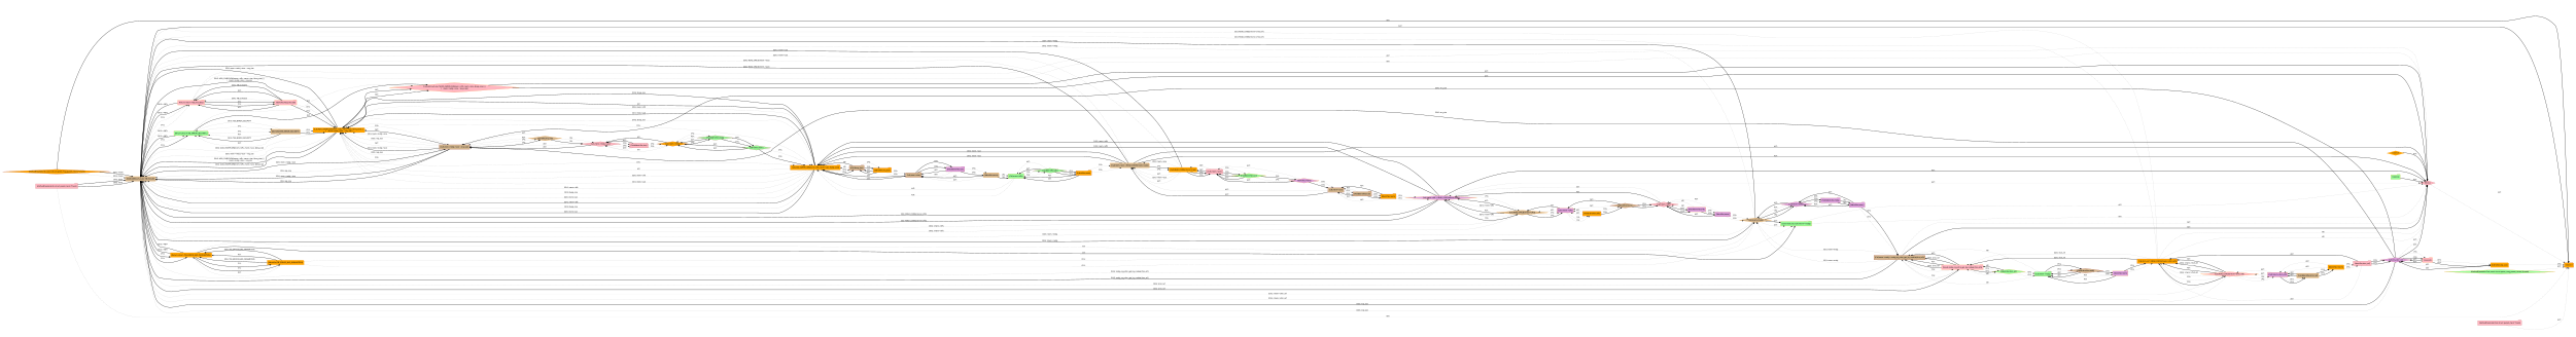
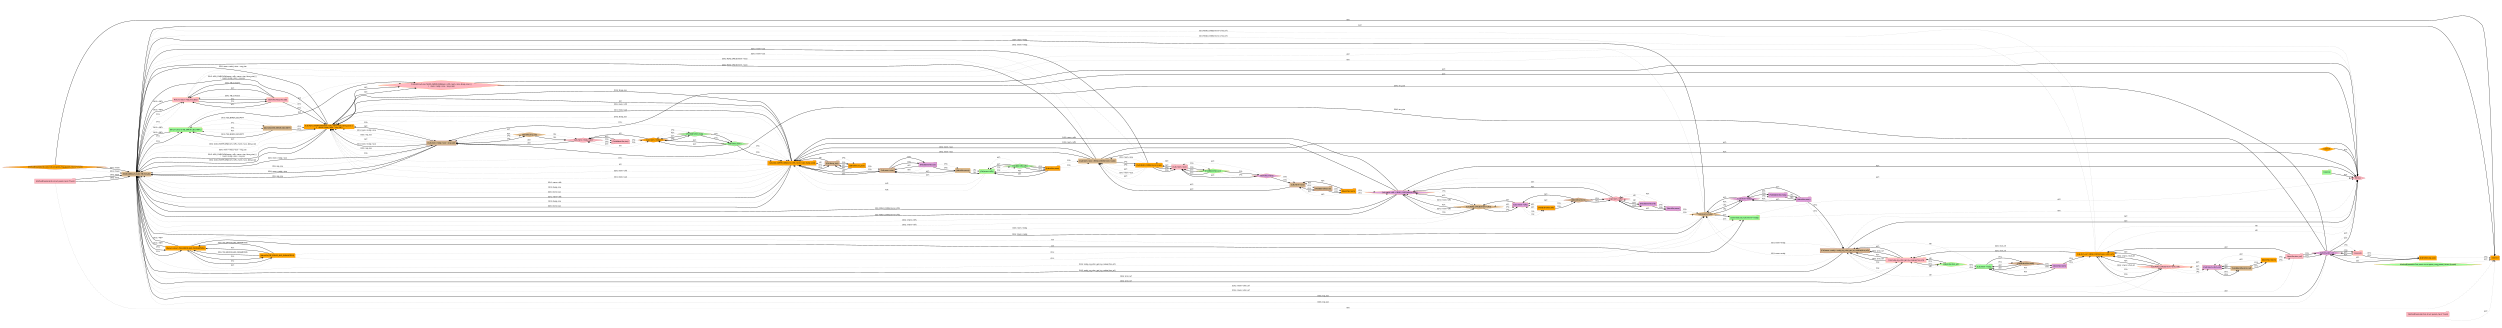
  digraph {
    fontname="Noto Sans"
    rankdir=LR
    node [color=brown fillcolor=tan fontname="Noto Sans" shape=note style=filled]
    edge [fontname="Noto Sans" style=dotted]
    n1 [color=darkorange label="(MethodReturn,static TEE_Result)"]
    n2 [color=darkorange fillcolor=palegreen label="(Return,return TEE_ERROR_SECURITY;)"]
    n3 [color=darkorange fillcolor=lightpink label="(Return,return TEE_SUCCESS;)" shape=folder]
    n4 [color=darkorange fillcolor=orange label="(Return,return TEE_ERROR_BAD_PARAMETERS;)"]
    1000101 [fillcolor=orange]
    n6 [color=darkorange fillcolor=lightpink label="(ControlStructure,if (ADD_OVERFLOW(mem->offs, mem->size, &req_size) ||\n\t    mem->mobj->size < req_size))" shape=diamond]
    n7 [color=darkorange label="(Identifier,TEE_ERROR_SECURITY)"]
    n8 [fillcolor=lightpink label="(Block,)" shape=diamond]
    n9 [color=darkorange fillcolor=lightpink label="(Identifier,TEE_SUCCESS)" shape=folder]
    n10 [color=darkorange fillcolor=palegreen label="(ControlStructure,if (!mem->mobj))" shape=folder]
    n11 [color=darkorange fillcolor=orange label="(Identifier,TEE_ERROR_BAD_PARAMETERS)"]
    n12 [fillcolor=orange label="(MethodParameterIn,const struct optee_msg_param_rmem *rmem)" shape=diamond]
    n13 [color=darkorange fillcolor=palegreen label="(MethodParameterOut,const struct optee_msg_param_rmem *rmem)" shape=diamond]
    n14 [color=darkorange label="(Call,READ_ONCE(rmem->offs))" shape=diamond]
    n15 [color=darkorange fillcolor=plum label="(Call,mem->offs = READ_ONCE(rmem->offs))" shape=diamond]
    n16 [color=darkorange fillcolor=plum label="(Call,rmem->offs)"]
    n17 [fillcolor=orange label="(Call,ADD_OVERFLOW(mem->offs, mem->size, &req_size))" shape=folder]
    n18 [fillcolor=orange label="(FieldIdentifier,offs)"]
    n19 [label="(Call,&req_size)" shape=folder]
    n20 [color=darkorange fillcolor=orange label="(Call,ADD_OVERFLOW(mem->offs, mem->size, &req_size) ||\n\t    mem->mobj->size < req_size)"]
    n21 [fillcolor=lightpink label="(Call,mem->offs)" shape=diamond]
    n22 [color=darkorange fillcolor=plum label="(FieldIdentifier,offs)"]
    n23 [fillcolor=plum label="(Identifier,mem)"]
    n24 [color=darkorange label="(Call,!mem->mobj)" shape=diamond]
    n25 [fillcolor=plum label="(Call,mem->mobj)" shape=diamond]
    n26 [label="(Identifier,rmem)" shape=diamond]
    n27 [color=darkorange fillcolor=orange label="(Call,READ_ONCE(rmem->size))"]
    n28 [color=darkorange label="(Call,mem->size = READ_ONCE(rmem->size))"]
    n29 [fillcolor=lightpink label="(Call,rmem->size)"]
    n30 [color=darkorange fillcolor=palegreen label="(FieldIdentifier,size)" shape=diamond]
    n31 [label="(Call,mem->size)"]
    n32 [label="(FieldIdentifier,size)" shape=folder]
    n33 [fillcolor=orange label="(Identifier,mem)" shape=folder]
    n34 [color=darkorange fillcolor=plum label="(Identifier,rmem)" shape=diamond]
    n35 [color=darkorange fillcolor=palegreen label="(Call,mem->offs)" shape=folder]
    n36 [fillcolor=palegreen label="(FieldIdentifier,offs)" shape=diamond]
    n37 [fillcolor=orange label="(Identifier,mem)" shape=folder]
    n38 [label="(Call,mem->size)" shape=folder]
    n39 [fillcolor=plum label="(FieldIdentifier,size)" shape=folder]
    n40 [color=darkorange label="(Identifier,mem)"]
    n41 [fillcolor=orange label="(Identifier,req_size)" shape=folder]
    n42 [label="(Call,mem->mobj->size < req_size)"]
    n43 [color=darkorange label="(Identifier,req_size)" shape=diamond]
    n44 [fillcolor=palegreen label="(FieldIdentifier,mobj)" shape=diamond]
    n45 [fillcolor=orange label="(Call,mem->mobj)" shape=diamond]
    n46 [fillcolor=palegreen label="(Identifier,mem)" shape=diamond]
    n47 [fillcolor=lightpink label="(Call,mem->mobj->size)" shape=diamond]
    n48 [fillcolor=lightpink label="(FieldIdentifier,size)"]
    n49 [fillcolor=lightpink label="(MethodParameterIn,struct param_mem *mem)" shape=folder]
    n50 [fillcolor=lightpink label="(MethodParameterOut,struct param_mem *mem)" shape=folder]
    n51 [color=darkorange fillcolor=lightpink label="(Literal,0)" shape=folder]
    n52 [fillcolor=plum label="(Call,req_size = 0)" shape=diamond]
    n53 [color=darkorange fillcolor=orange label="(Identifier,req_size)"]
    n54 [fillcolor=orange label="(Call,shm_ref = READ_ONCE(rmem->shm_ref))"]
    n55 [color=darkorange fillcolor=lightpink label="(Call,READ_ONCE(rmem->shm_ref))" shape=diamond]
-   n56 [color=darkorange fillcolor=lightpink label="(Result,mobj_reg_shm_get_by_cookie(shm_ref))" shape=folder]
+   n56 [color=darkorange fillcolor=lightpink label="(Call,mobj_reg_shm_get_by_cookie(shm_ref))" shape=folder]
    n57 [color=darkorange fillcolor=plum label="(Call,rmem->shm_ref)"]
    n58 [label="(Call,mem->mobj = mobj_reg_shm_get_by_cookie(shm_ref))"]
    n59 [color=darkorange fillcolor=palegreen label="(Identifier,shm_ref)" shape=diamond]
    n60 [fillcolor=lightpink label="(Identifier,shm_ref)" shape=folder]
    n61 [color=darkorange label="(FieldIdentifier,shm_ref)"]
    n62 [color=darkorange fillcolor=orange label="(Identifier,rmem)"]
    n63 [fillcolor=palegreen label="(Call,mem->mobj)" shape=folder]
    n64 [label="(FieldIdentifier,mobj)" shape=diamond]
    n65 [color=darkorange fillcolor=plum label="(Identifier,mem)" shape=folder]
    n66 [fillcolor=plum label="(FieldIdentifier,mobj)" shape=folder]
    n67 [fillcolor=plum label="(Identifier,mem)" shape=folder]
    1000105 [color=darkorange fillcolor=orange shape=diamond]
    1000109 [color=darkorange fillcolor=palegreen shape=folder]
    n1 -> n2 [label="CFG: "]
    n1 -> n2 [label="CFG: " style=bold]
    n1 -> n3 [label="CFG: "]
    n1 -> n3 [label="CFG: "]
    n1 -> n4 [label="CFG: " style=bold]
    n1 -> n4 [label="CFG: " style=bold]
    n1 -> 1000101 [label="AST: " style=bold]
    n2 -> n1 [label="DDG: <RET>"]
    n2 -> n1 [label="DDG: <RET>" style=bold]
    n2 -> n6 [label="AST: " style=bold]
    n2 -> n6 [label="AST: "]
    n2 -> n7 [label="CFG: "]
    n2 -> n7 [label="CFG: "]
    n3 -> n1 [label="DDG: <RET>" style=bold]
    n3 -> n1 [label="DDG: <RET>" style=bold]
    n3 -> n8 [label="AST: "]
    n3 -> n8 [label="AST: "]
    n3 -> n9 [label="CFG: " style=bold]
    n3 -> n9 [label="CFG: " style=bold]
    n4 -> n1 [label="DDG: <RET>" style=bold]
    n4 -> n1 [label="DDG: <RET>" style=bold]
    n4 -> n10 [label="AST: " style=bold]
    n4 -> n10 [label="AST: "]
    n4 -> n11 [label="CFG: " style=bold]
    n4 -> n11 [label="CFG: " style=bold]
    n6 -> n8 [label="AST: " style=bold]
    n6 -> n8 [label="AST: " style=bold]
    n7 -> n2 [label="AST: "]
    n7 -> n2 [label="DDG: TEE_ERROR_SECURITY" style=bold]
    n7 -> n2 [label="AST: "]
    n7 -> n2 [label="DDG: TEE_ERROR_SECURITY"]
    n7 -> n20 [label="CFG: "]
    n7 -> n20 [label="CFG: " style=bold]
-   n8 -> 1000101 [label="AST: "]
    n9 -> n3 [label="AST: " style=bold]
    n9 -> n3 [label="DDG: TEE_SUCCESS" style=bold]
    n9 -> n3 [label="AST: " style=bold]
    n9 -> n3 [label="DDG: TEE_SUCCESS"]
    n9 -> n20 [label="CFG: " style=bold]
    n9 -> n20 [label="CFG: "]
    n10 -> n8 [label="AST: "]
    n10 -> n8 [label="AST: "]
    n11 -> n4 [label="AST: "]
    n11 -> n4 [label="DDG: TEE_ERROR_BAD_PARAMETERS" style=bold]
    n11 -> n4 [label="AST: " style=bold]
    n11 -> n4 [label="DDG: TEE_ERROR_BAD_PARAMETERS" style=bold]
    n11 -> n24 [label="CFG: "]
    n11 -> n24 [label="CFG: "]
    n12 -> n1 [label="DDG: rmem" style=bold]
    n12 -> n1 [label="DDG: rmem"]
    n12 -> 1000101 [label="AST: " style=bold]
    n13 -> 1000101 [label="AST: "]
    n14 -> n1 [label="DDG: rmem->offs"]
    n14 -> n1 [label="DDG: rmem->offs"]
    n14 -> n15 [label="AST: " style=bold]
    n14 -> n15 [label="DDG: rmem->offs"]
    n14 -> n15 [label="AST: " style=bold]
    n14 -> n15 [label="DDG: rmem->offs"]
    n14 -> n16 [label="CFG: "]
    n14 -> n16 [label="CFG: " style=bold]
    n15 -> n1 [label="DDG: READ_ONCE(rmem->offs)" style=bold]
    n15 -> n1 [label="DDG: READ_ONCE(rmem->offs)" style=bold]
    n15 -> n8 [label="AST: " style=bold]
    n15 -> n8 [label="AST: "]
    n15 -> n14 [label="CFG: "]
    n15 -> n14 [label="CFG: " style=bold]
    n15 -> n17 [label="DDG: mem->offs" style=bold]
    n15 -> n17 [label="DDG: mem->offs" style=bold]
    n16 -> n14 [label="AST: " style=bold]
    n16 -> n14 [label="AST: "]
    n16 -> n18 [label="CFG: "]
    n16 -> n18 [label="CFG: "]
    n17 -> n1 [label="DDG: mem->offs"]
    n17 -> n1 [label="DDG: &req_size"]
    n17 -> n1 [label="DDG: mem->size"]
    n17 -> n1 [label="DDG: mem->offs" style=bold]
    n17 -> n1 [label="DDG: &req_size"]
    n17 -> n1 [label="DDG: mem->size" style=bold]
    n17 -> n19 [label="CFG: "]
    n17 -> n19 [label="CFG: " style=bold]
    n17 -> n20 [label="AST: "]
    n17 -> n20 [label="DDG: mem->offs"]
    n17 -> n20 [label="DDG: mem->size"]
    n17 -> n20 [label="DDG: &req_size" style=bold]
    n17 -> n20 [label="AST: " style=bold]
    n17 -> n20 [label="DDG: mem->offs"]
    n17 -> n20 [label="DDG: mem->size" style=bold]
    n17 -> n20 [label="DDG: &req_size"]
    n18 -> n16 [label="AST: "]
    n18 -> n16 [label="AST: "]
    n18 -> n26 [label="CFG: "]
    n18 -> n26 [label="CFG: " style=bold]
    n19 -> n17 [label="AST: " style=bold]
    n19 -> n17 [label="AST: "]
    n19 -> n41 [label="CFG: "]
    n19 -> n41 [label="CFG: " style=bold]
    n20 -> n1 [label="DDG: mem->mobj->size < req_size" style=bold]
    n20 -> n1 [label="DDG: ADD_OVERFLOW(mem->offs, mem->size, &req_size) ||\n\t    mem->mobj->size < req_size" style=bold]
    n20 -> n1 [label="DDG: ADD_OVERFLOW(mem->offs, mem->size, &req_size)"]
    n20 -> n1 [label="DDG: mem->mobj->size < req_size"]
    n20 -> n1 [label="DDG: ADD_OVERFLOW(mem->offs, mem->size, &req_size) ||\n\t    mem->mobj->size < req_size" style=bold]
    n20 -> n1 [label="DDG: ADD_OVERFLOW(mem->offs, mem->size, &req_size)" style=bold]
    n20 -> n6 [label="AST: " style=bold]
    n20 -> n6 [label="AST: " style=bold]
    n20 -> n17 [label="CFG: "]
    n20 -> n17 [label="CFG: "]
    n20 -> n42 [label="CFG: "]
    n20 -> n42 [label="CFG: "]
    n21 -> n15 [label="AST: "]
    n21 -> n15 [label="AST: " style=bold]
    n21 -> n22 [label="CFG: " style=bold]
    n21 -> n22 [label="CFG: " style=bold]
    n22 -> n21 [label="AST: "]
    n22 -> n21 [label="AST: "]
    n22 -> n23 [label="CFG: " style=bold]
    n22 -> n23 [label="CFG: "]
    n23 -> n21 [label="AST: " style=bold]
    n23 -> n21 [label="AST: "]
    n23 -> n24 [label="CFG: "]
    n23 -> n24 [label="CFG: "]
    n24 -> n1 [label="DDG: mem->mobj" style=bold]
    n24 -> n1 [label="DDG: !mem->mobj"]
    n24 -> n1 [label="DDG: mem->mobj"]
    n24 -> n1 [label="DDG: !mem->mobj" style=bold]
    n24 -> n10 [label="AST: "]
    n24 -> n10 [label="AST: " style=bold]
    n24 -> n25 [label="CFG: " style=bold]
    n24 -> n25 [label="CFG: " style=bold]
    n25 -> n24 [label="AST: " style=bold]
    n25 -> n24 [label="AST: "]
    n25 -> n66 [label="CFG: " style=bold]
    n25 -> n66 [label="CFG: "]
    n26 -> n16 [label="AST: " style=bold]
    n26 -> n16 [label="AST: "]
    n26 -> n21 [label="CFG: " style=bold]
    n26 -> n21 [label="CFG: " style=bold]
    n27 -> n1 [label="DDG: rmem->size"]
    n27 -> n1 [label="DDG: rmem->size" style=bold]
    n27 -> n28 [label="AST: "]
    n27 -> n28 [label="DDG: rmem->size"]
    n27 -> n28 [label="AST: "]
    n27 -> n28 [label="DDG: rmem->size"]
    n27 -> n29 [label="CFG: " style=bold]
    n27 -> n29 [label="CFG: " style=bold]
    n28 -> n1 [label="DDG: READ_ONCE(rmem->size)" style=bold]
    n28 -> n1 [label="DDG: READ_ONCE(rmem->size)"]
    n28 -> n8 [label="AST: " style=bold]
    n28 -> n8 [label="AST: " style=bold]
    n28 -> n17 [label="DDG: mem->size" style=bold]
    n28 -> n17 [label="DDG: mem->size" style=bold]
    n28 -> n27 [label="CFG: "]
    n28 -> n27 [label="CFG: " style=bold]
    n29 -> n27 [label="AST: "]
    n29 -> n27 [label="AST: " style=bold]
    n29 -> n30 [label="CFG: "]
    n29 -> n30 [label="CFG: " style=bold]
    n30 -> n29 [label="AST: " style=bold]
    n30 -> n29 [label="AST: " style=bold]
    n30 -> n34 [label="CFG: "]
    n30 -> n34 [label="CFG: " style=bold]
    n31 -> n28 [label="AST: "]
    n31 -> n28 [label="AST: " style=bold]
    n31 -> n32 [label="CFG: "]
    n31 -> n32 [label="CFG: " style=bold]
    n32 -> n31 [label="AST: "]
    n32 -> n31 [label="AST: "]
    n32 -> n33 [label="CFG: "]
    n32 -> n33 [label="CFG: " style=bold]
    n33 -> n15 [label="CFG: "]
    n33 -> n15 [label="CFG: "]
    n33 -> n31 [label="AST: "]
    n33 -> n31 [label="AST: " style=bold]
    n34 -> n29 [label="AST: "]
    n34 -> n29 [label="AST: " style=bold]
    n34 -> n31 [label="CFG: "]
    n34 -> n31 [label="CFG: " style=bold]
    n35 -> n17 [label="AST: "]
    n35 -> n17 [label="AST: "]
    n35 -> n36 [label="CFG: "]
    n35 -> n36 [label="CFG: "]
    n36 -> n35 [label="AST: "]
    n36 -> n35 [label="AST: " style=bold]
    n36 -> n37 [label="CFG: " style=bold]
    n36 -> n37 [label="CFG: " style=bold]
    n37 -> n28 [label="CFG: "]
    n37 -> n28 [label="CFG: "]
    n37 -> n35 [label="AST: " style=bold]
    n37 -> n35 [label="AST: " style=bold]
    n38 -> n17 [label="AST: " style=bold]
    n38 -> n17 [label="AST: " style=bold]
    n38 -> n39 [label="CFG: " style=bold]
    n38 -> n39 [label="CFG: " style=bold]
    n39 -> n38 [label="AST: " style=bold]
    n39 -> n38 [label="AST: "]
    n39 -> n40 [label="CFG: "]
    n39 -> n40 [label="CFG: " style=bold]
    n40 -> n35 [label="CFG: "]
    n40 -> n35 [label="CFG: " style=bold]
    n40 -> n38 [label="AST: " style=bold]
    n40 -> n38 [label="AST: "]
    n41 -> n19 [label="AST: " style=bold]
    n41 -> n19 [label="AST: " style=bold]
    n41 -> n38 [label="CFG: "]
    n41 -> n38 [label="CFG: "]
    n42 -> n1 [label="DDG: mem->mobj->size" style=bold]
    n42 -> n1 [label="DDG: req_size" style=bold]
    n42 -> n1 [label="DDG: mem->mobj->size" style=bold]
    n42 -> n1 [label="DDG: req_size"]
    n42 -> n20 [label="AST: " style=bold]
    n42 -> n20 [label="DDG: mem->mobj->size"]
    n42 -> n20 [label="DDG: req_size"]
    n42 -> n20 [label="AST: "]
    n42 -> n20 [label="DDG: mem->mobj->size" style=bold]
    n42 -> n20 [label="DDG: req_size"]
    n42 -> n43 [label="CFG: "]
    n42 -> n43 [label="CFG: " style=bold]
    n43 -> n42 [label="AST: "]
    n43 -> n42 [label="AST: "]
    n43 -> n47 [label="CFG: "]
    n43 -> n47 [label="CFG: " style=bold]
    n44 -> n45 [label="AST: "]
    n44 -> n45 [label="AST: " style=bold]
    n44 -> n46 [label="CFG: " style=bold]
    n44 -> n46 [label="CFG: " style=bold]
    n45 -> n44 [label="CFG: " style=bold]
    n45 -> n44 [label="CFG: "]
    n45 -> n47 [label="AST: "]
    n45 -> n47 [label="AST: " style=bold]
    n46 -> n17 [label="CFG: "]
    n46 -> n17 [label="CFG: " style=bold]
    n46 -> n45 [label="AST: " style=bold]
    n46 -> n45 [label="AST: " style=bold]
    n47 -> n42 [label="AST: "]
    n47 -> n42 [label="AST: " style=bold]
    n47 -> n48 [label="CFG: "]
    n47 -> n48 [label="CFG: "]
    n48 -> n45 [label="CFG: "]
    n48 -> n45 [label="CFG: "]
    n48 -> n47 [label="AST: "]
    n48 -> n47 [label="AST: " style=bold]
    n49 -> n1 [label="DDG: mem" style=bold]
    n49 -> n1 [label="DDG: mem" style=bold]
    n49 -> 1000101 [label="AST: "]
    n50 -> 1000101 [label="AST: "]
    n51 -> n52 [label="AST: " style=bold]
    n51 -> n52 [label="AST: " style=bold]
    n51 -> n53 [label="CFG: "]
    n51 -> n53 [label="CFG: " style=bold]
    n52 -> n1 [label="DDG: req_size" style=bold]
    n52 -> n1 [label="DDG: req_size"]
    n52 -> n8 [label="AST: " style=bold]
    n52 -> n8 [label="AST: "]
    n52 -> n42 [label="DDG: req_size" style=bold]
    n52 -> n42 [label="DDG: req_size" style=bold]
    n52 -> n51 [label="CFG: "]
    n52 -> n51 [label="CFG: " style=bold]
    n53 -> 1000101 [label="CFG: "]
    n53 -> n52 [label="AST: "]
    n53 -> n52 [label="AST: " style=bold]
    n54 -> n1 [label="DDG: READ_ONCE(rmem->shm_ref)"]
    n54 -> n1 [label="DDG: READ_ONCE(rmem->shm_ref)"]
    n54 -> n8 [label="AST: "]
    n54 -> n8 [label="AST: "]
    n54 -> n55 [label="CFG: "]
    n54 -> n55 [label="CFG: " style=bold]
    n54 -> n56 [label="DDG: shm_ref" style=bold]
    n54 -> n56 [label="DDG: shm_ref"]
    n55 -> n1 [label="DDG: rmem->shm_ref"]
    n55 -> n1 [label="DDG: rmem->shm_ref"]
    n55 -> n54 [label="AST: " style=bold]
    n55 -> n54 [label="DDG: rmem->shm_ref" style=bold]
    n55 -> n54 [label="AST: " style=bold]
    n55 -> n54 [label="DDG: rmem->shm_ref"]
    n55 -> n57 [label="CFG: "]
    n55 -> n57 [label="CFG: "]
    n56 -> n1 [label="DDG: shm_ref"]
    n56 -> n1 [label="DDG: shm_ref" style=bold]
    n56 -> n58 [label="AST: " style=bold]
    n56 -> n58 [label="DDG: shm_ref" style=bold]
    n56 -> n58 [label="AST: " style=bold]
    n56 -> n58 [label="DDG: shm_ref" style=bold]
    n56 -> n59 [label="CFG: "]
    n56 -> n59 [label="CFG: " style=bold]
    n57 -> n55 [label="AST: "]
    n57 -> n55 [label="AST: "]
    n57 -> n61 [label="CFG: "]
    n57 -> n61 [label="CFG: " style=bold]
    n58 -> n1 [label="DDG: mobj_reg_shm_get_by_cookie(shm_ref)" style=bold]
    n58 -> n1 [label="DDG: mobj_reg_shm_get_by_cookie(shm_ref)"]
    n58 -> n8 [label="AST: "]
    n58 -> n8 [label="AST: " style=bold]
    n58 -> n24 [label="DDG: mem->mobj"]
    n58 -> n24 [label="DDG: mem->mobj"]
    n58 -> n56 [label="CFG: "]
    n58 -> n56 [label="CFG: "]
    n59 -> n56 [label="AST: "]
    n59 -> n56 [label="AST: " style=bold]
    n59 -> n63 [label="CFG: "]
    n59 -> n63 [label="CFG: "]
    n60 -> n52 [label="CFG: " style=bold]
    n60 -> n52 [label="CFG: " style=bold]
    n60 -> n54 [label="AST: "]
    n60 -> n54 [label="AST: " style=bold]
    n61 -> n57 [label="AST: " style=bold]
    n61 -> n57 [label="AST: " style=bold]
    n61 -> n62 [label="CFG: " style=bold]
    n61 -> n62 [label="CFG: " style=bold]
    n62 -> n57 [label="AST: "]
    n62 -> n57 [label="AST: "]
    n62 -> n60 [label="CFG: "]
    n62 -> n60 [label="CFG: "]
    n63 -> n58 [label="AST: "]
    n63 -> n58 [label="AST: "]
    n63 -> n64 [label="CFG: " style=bold]
    n63 -> n64 [label="CFG: "]
    n64 -> n63 [label="AST: " style=bold]
    n64 -> n63 [label="AST: " style=bold]
    n64 -> n65 [label="CFG: " style=bold]
    n64 -> n65 [label="CFG: "]
    n65 -> n54 [label="CFG: " style=bold]
    n65 -> n54 [label="CFG: "]
    n65 -> n63 [label="AST: "]
    n65 -> n63 [label="AST: " style=bold]
    n66 -> n25 [label="AST: "]
    n66 -> n25 [label="AST: "]
    n66 -> n67 [label="CFG: " style=bold]
    n66 -> n67 [label="CFG: " style=bold]
    n67 -> n25 [label="AST: " style=bold]
    n67 -> n25 [label="AST: " style=bold]
    n67 -> n58 [label="CFG: "]
    n67 -> n58 [label="CFG: " style=bold]
    1000105 -> n8 [label="AST: " style=bold]
    1000109 -> n8 [label="AST: " style=bold]
  }
